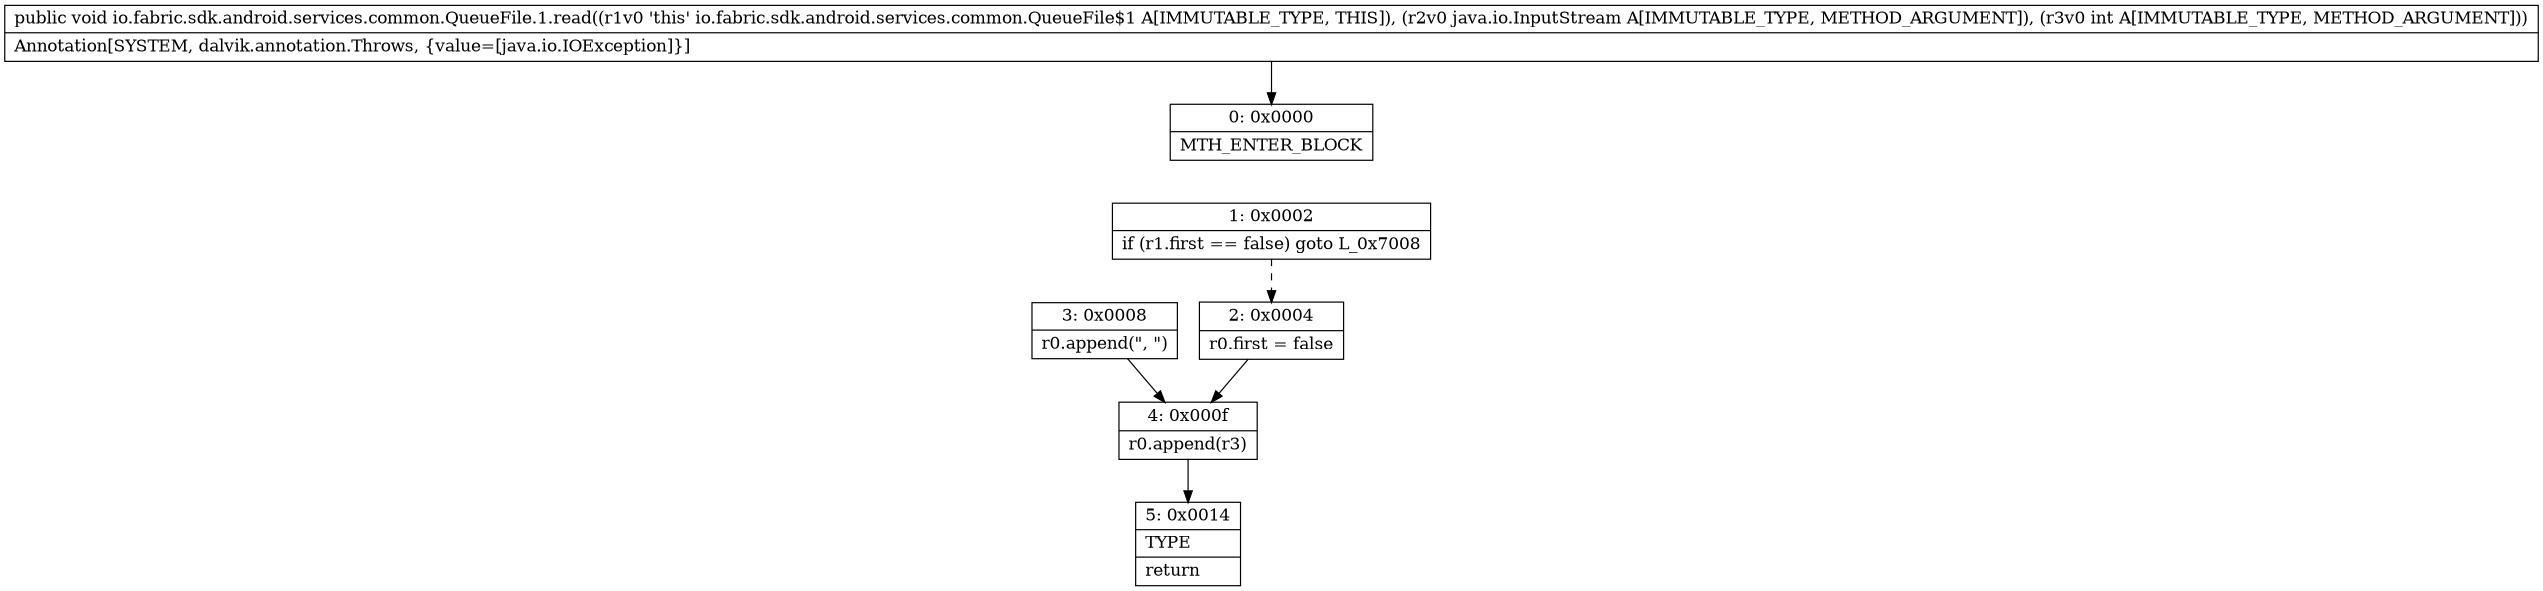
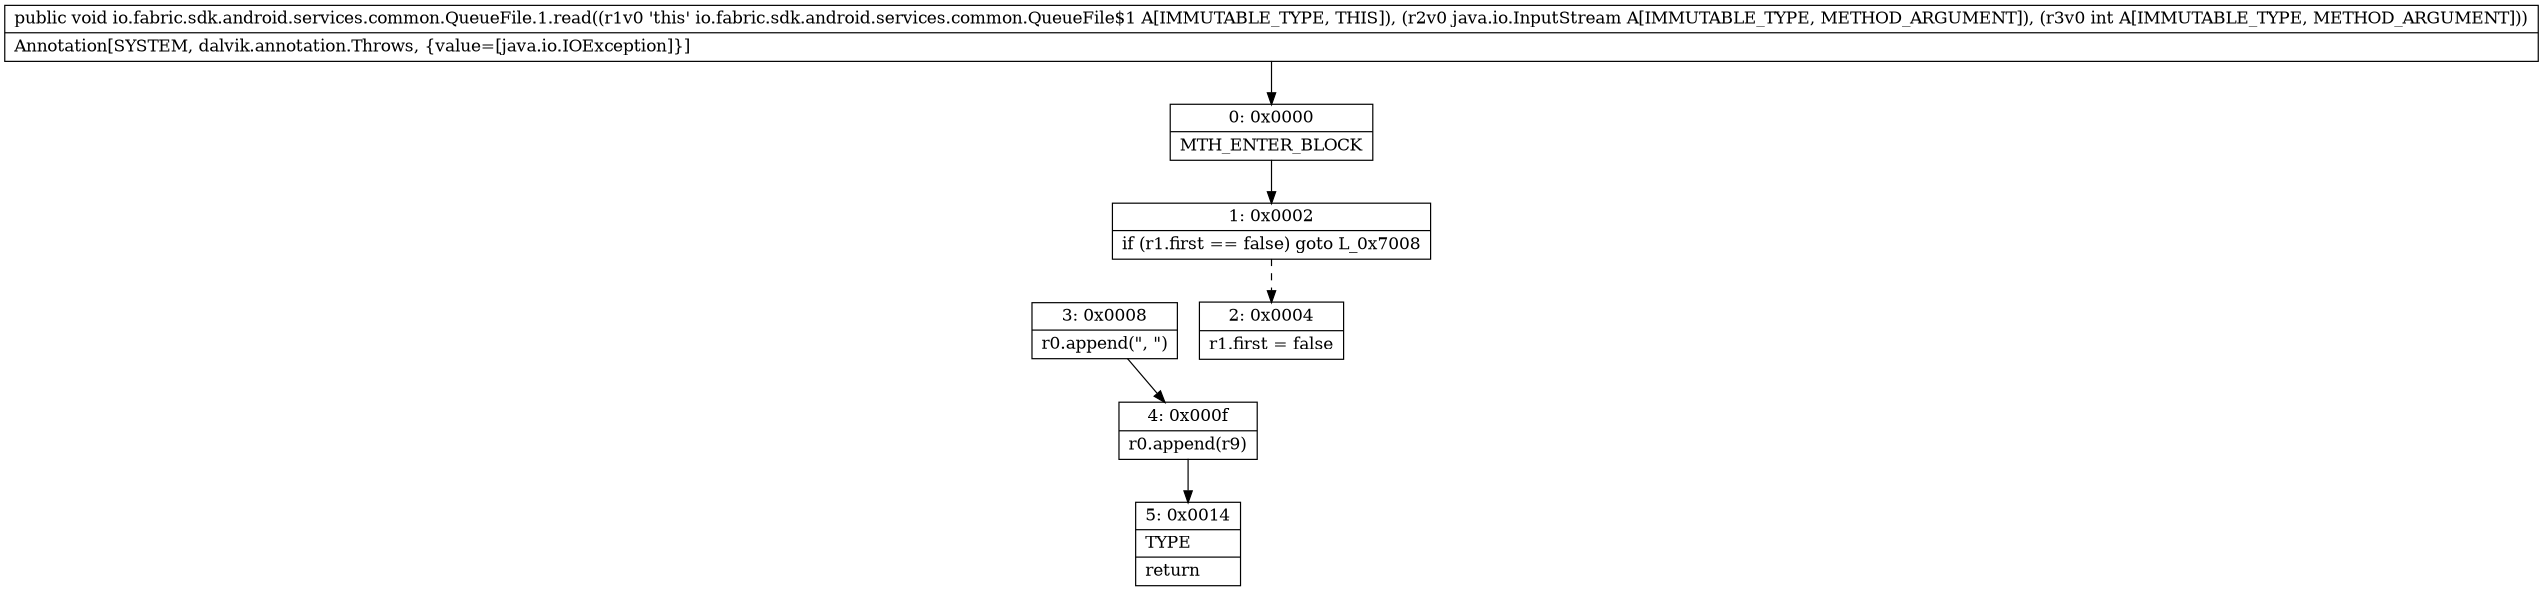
  digraph {
    node [shape=record]
    n1 [label="{0\:\ 0x0000|MTH_ENTER_BLOCK\l}"]
    n2 [label="{1\:\ 0x0002|if (r1.first == false) goto L_0x7008\l}"]
-   n3 [label="{2\:\ 0x0004|r0.first = false\l}"]
-   n4 [label="{4\:\ 0x000f|r0.append(r3)\l}"]
+   n3 [label="{2\:\ 0x0004|r1.first = false\l}"]
+   n4 [label="{4\:\ 0x000f|r0.append(r9)\l}"]
    n5 [label="{3\:\ 0x0008|r0.append(\", \")\l}"]
    n6 [label="{5\:\ 0x0014|TYPE\l|return\l}"]
    n7 [label="{public void io.fabric.sdk.android.services.common.QueueFile.1.read((r1v0 'this' io.fabric.sdk.android.services.common.QueueFile$1 A[IMMUTABLE_TYPE, THIS]), (r2v0 java.io.InputStream A[IMMUTABLE_TYPE, METHOD_ARGUMENT]), (r3v0 int A[IMMUTABLE_TYPE, METHOD_ARGUMENT]))  | Annotation[SYSTEM, dalvik.annotation.Throws, \{value=[java.io.IOException]\}]\l}"]
+   n1 -> n2
    n2 -> n3 [style=dashed]
-   n3 -> n4
    n4 -> n6
    n5 -> n4
    n7 -> n1
  }
